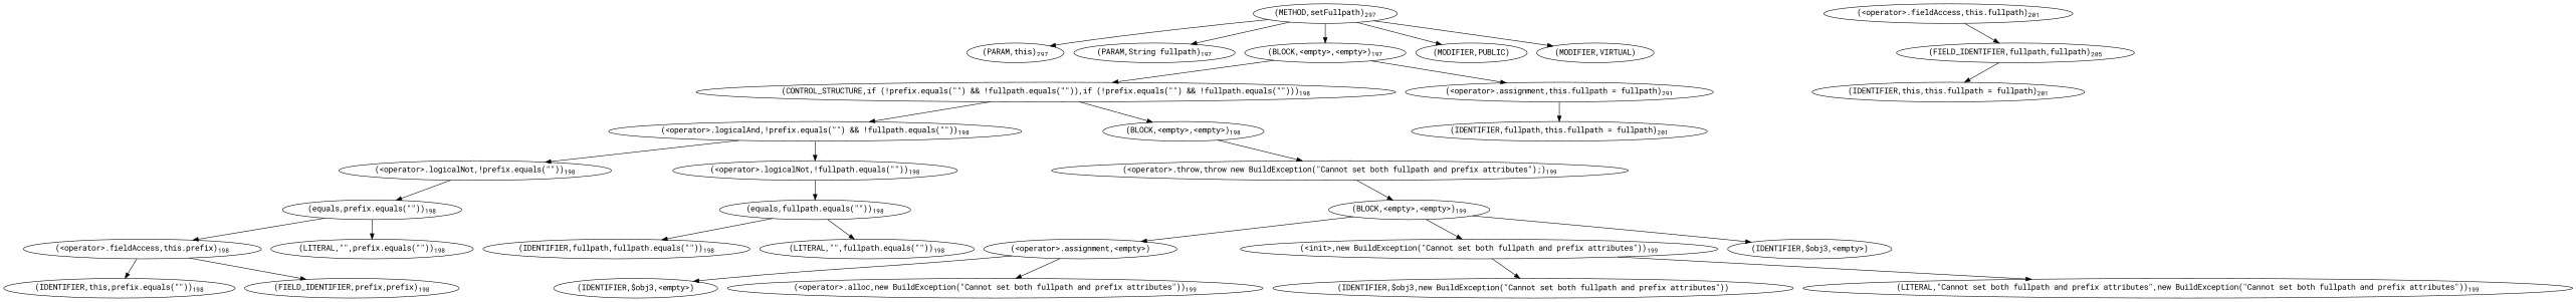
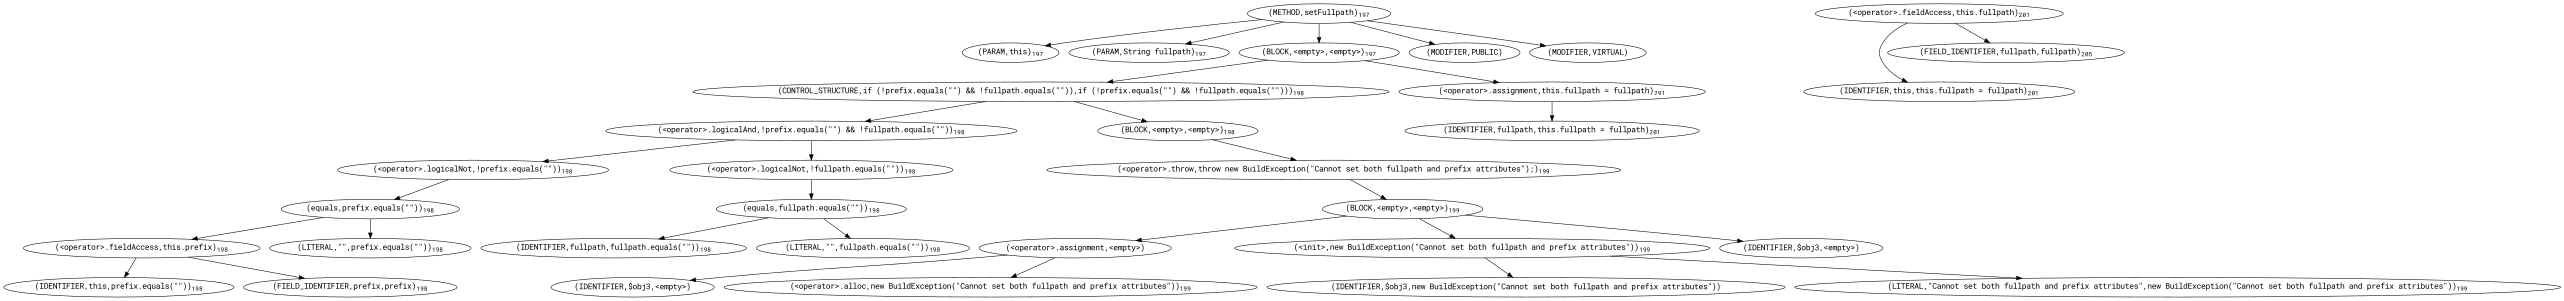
  digraph {
    fontname="Roboto Mono"
    node [fontname="Roboto Mono"]
    edge [fontname="Roboto Mono"]
-   n1 [label=<(METHOD,setFullpath)<SUB>297</SUB>>]
-   n2 [label=<(PARAM,this)<SUB>297</SUB>>]
+   n1 [label=<(METHOD,setFullpath)<SUB>197</SUB>>]
+   n2 [label=<(PARAM,this)<SUB>197</SUB>>]
    n3 [label=<(PARAM,String fullpath)<SUB>197</SUB>>]
    n4 [label=<(BLOCK,&lt;empty&gt;,&lt;empty&gt;)<SUB>197</SUB>>]
    n5 [label=<(MODIFIER,PUBLIC)>]
    n6 [label=<(MODIFIER,VIRTUAL)>]
    n7 [label=<(CONTROL_STRUCTURE,if (!prefix.equals(&quot;&quot;) &amp;&amp; !fullpath.equals(&quot;&quot;)),if (!prefix.equals(&quot;&quot;) &amp;&amp; !fullpath.equals(&quot;&quot;)))<SUB>198</SUB>>]
    n8 [label=<(&lt;operator&gt;.assignment,this.fullpath = fullpath)<SUB>291</SUB>>]
    n9 [label=<(&lt;operator&gt;.logicalAnd,!prefix.equals(&quot;&quot;) &amp;&amp; !fullpath.equals(&quot;&quot;))<SUB>198</SUB>>]
    n10 [label=<(BLOCK,&lt;empty&gt;,&lt;empty&gt;)<SUB>198</SUB>>]
    n11 [label=<(IDENTIFIER,fullpath,this.fullpath = fullpath)<SUB>201</SUB>>]
    n12 [label=<(&lt;operator&gt;.logicalNot,!prefix.equals(&quot;&quot;))<SUB>198</SUB>>]
    n13 [label=<(&lt;operator&gt;.logicalNot,!fullpath.equals(&quot;&quot;))<SUB>198</SUB>>]
    n14 [label=<(&lt;operator&gt;.throw,throw new BuildException(&quot;Cannot set both fullpath and prefix attributes&quot;);)<SUB>199</SUB>>]
    n15 [label=<(equals,prefix.equals(&quot;&quot;))<SUB>198</SUB>>]
    n16 [label=<(equals,fullpath.equals(&quot;&quot;))<SUB>198</SUB>>]
    n17 [label=<(&lt;operator&gt;.fieldAccess,this.prefix)<SUB>198</SUB>>]
    n18 [label=<(LITERAL,&quot;&quot;,prefix.equals(&quot;&quot;))<SUB>198</SUB>>]
    n19 [label=<(IDENTIFIER,this,prefix.equals(&quot;&quot;))<SUB>198</SUB>>]
    n20 [label=<(FIELD_IDENTIFIER,prefix,prefix)<SUB>198</SUB>>]
    n21 [label=<(IDENTIFIER,fullpath,fullpath.equals(&quot;&quot;))<SUB>198</SUB>>]
    n22 [label=<(LITERAL,&quot;&quot;,fullpath.equals(&quot;&quot;))<SUB>198</SUB>>]
    n23 [label=<(BLOCK,&lt;empty&gt;,&lt;empty&gt;)<SUB>199</SUB>>]
    n24 [label=<(&lt;operator&gt;.assignment,&lt;empty&gt;)>]
    n25 [label=<(&lt;init&gt;,new BuildException(&quot;Cannot set both fullpath and prefix attributes&quot;))<SUB>199</SUB>>]
    n26 [label=<(IDENTIFIER,$obj3,&lt;empty&gt;)>]
    n27 [label=<(IDENTIFIER,$obj3,&lt;empty&gt;)>]
    n28 [label=<(&lt;operator&gt;.alloc,new BuildException(&quot;Cannot set both fullpath and prefix attributes&quot;))<SUB>199</SUB>>]
    n29 [label=<(IDENTIFIER,$obj3,new BuildException(&quot;Cannot set both fullpath and prefix attributes&quot;))>]
    n30 [label=<(LITERAL,&quot;Cannot set both fullpath and prefix attributes&quot;,new BuildException(&quot;Cannot set both fullpath and prefix attributes&quot;))<SUB>199</SUB>>]
    n31 [label=<(&lt;operator&gt;.fieldAccess,this.fullpath)<SUB>201</SUB>>]
    n32 [label=<(IDENTIFIER,this,this.fullpath = fullpath)<SUB>201</SUB>>]
    n33 [label=<(FIELD_IDENTIFIER,fullpath,fullpath)<SUB>205</SUB>>]
    n1 -> n2
    n1 -> n3
    n1 -> n4
    n1 -> n5
    n1 -> n6
    n4 -> n7
    n4 -> n8
    n7 -> n9
    n7 -> n10
    n8 -> n11
    n9 -> n12
    n9 -> n13
    n10 -> n14
    n12 -> n15
    n13 -> n16
    n14 -> n23
    n15 -> n17
    n15 -> n18
    n16 -> n21
    n16 -> n22
    n17 -> n19
    n17 -> n20
    n23 -> n24
    n23 -> n25
    n23 -> n26
    n24 -> n27
    n24 -> n28
    n25 -> n29
    n25 -> n30
-   n33 -> n32
+   n31 -> n32
    n31 -> n33
  }
